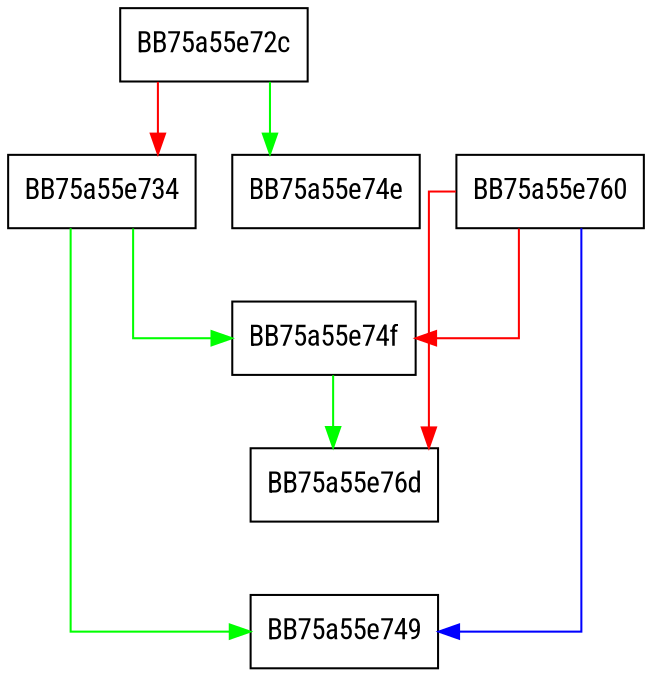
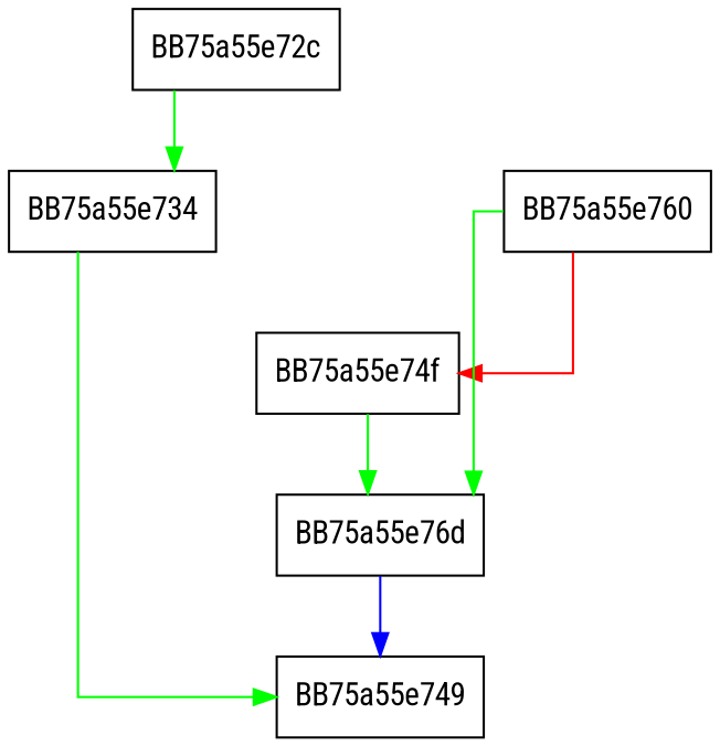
  digraph {
    fontname="Roboto Condensed"
    splines=ortho
    node [fontname="Roboto Condensed" shape=box]
    edge [color=green fontname="Roboto Condensed"]
    BB75a55e72c
-   BB75a55e74e
    BB75a55e734
    BB75a55e74f
    BB75a55e749
    BB75a55e76d
    BB75a55e760
-   BB75a55e72c -> BB75a55e74e
-   BB75a55e72c -> BB75a55e734 [color=red]
-   BB75a55e734 -> BB75a55e74f
+   BB75a55e72c -> BB75a55e734
    BB75a55e734 -> BB75a55e749
    BB75a55e74f -> BB75a55e76d
-   BB75a55e760 -> BB75a55e749 [color=blue]
+   BB75a55e76d -> BB75a55e749 [color=blue]
    BB75a55e760 -> BB75a55e74f [color=red]
-   BB75a55e760 -> BB75a55e76d [color=red]
+   BB75a55e760 -> BB75a55e76d
  }
